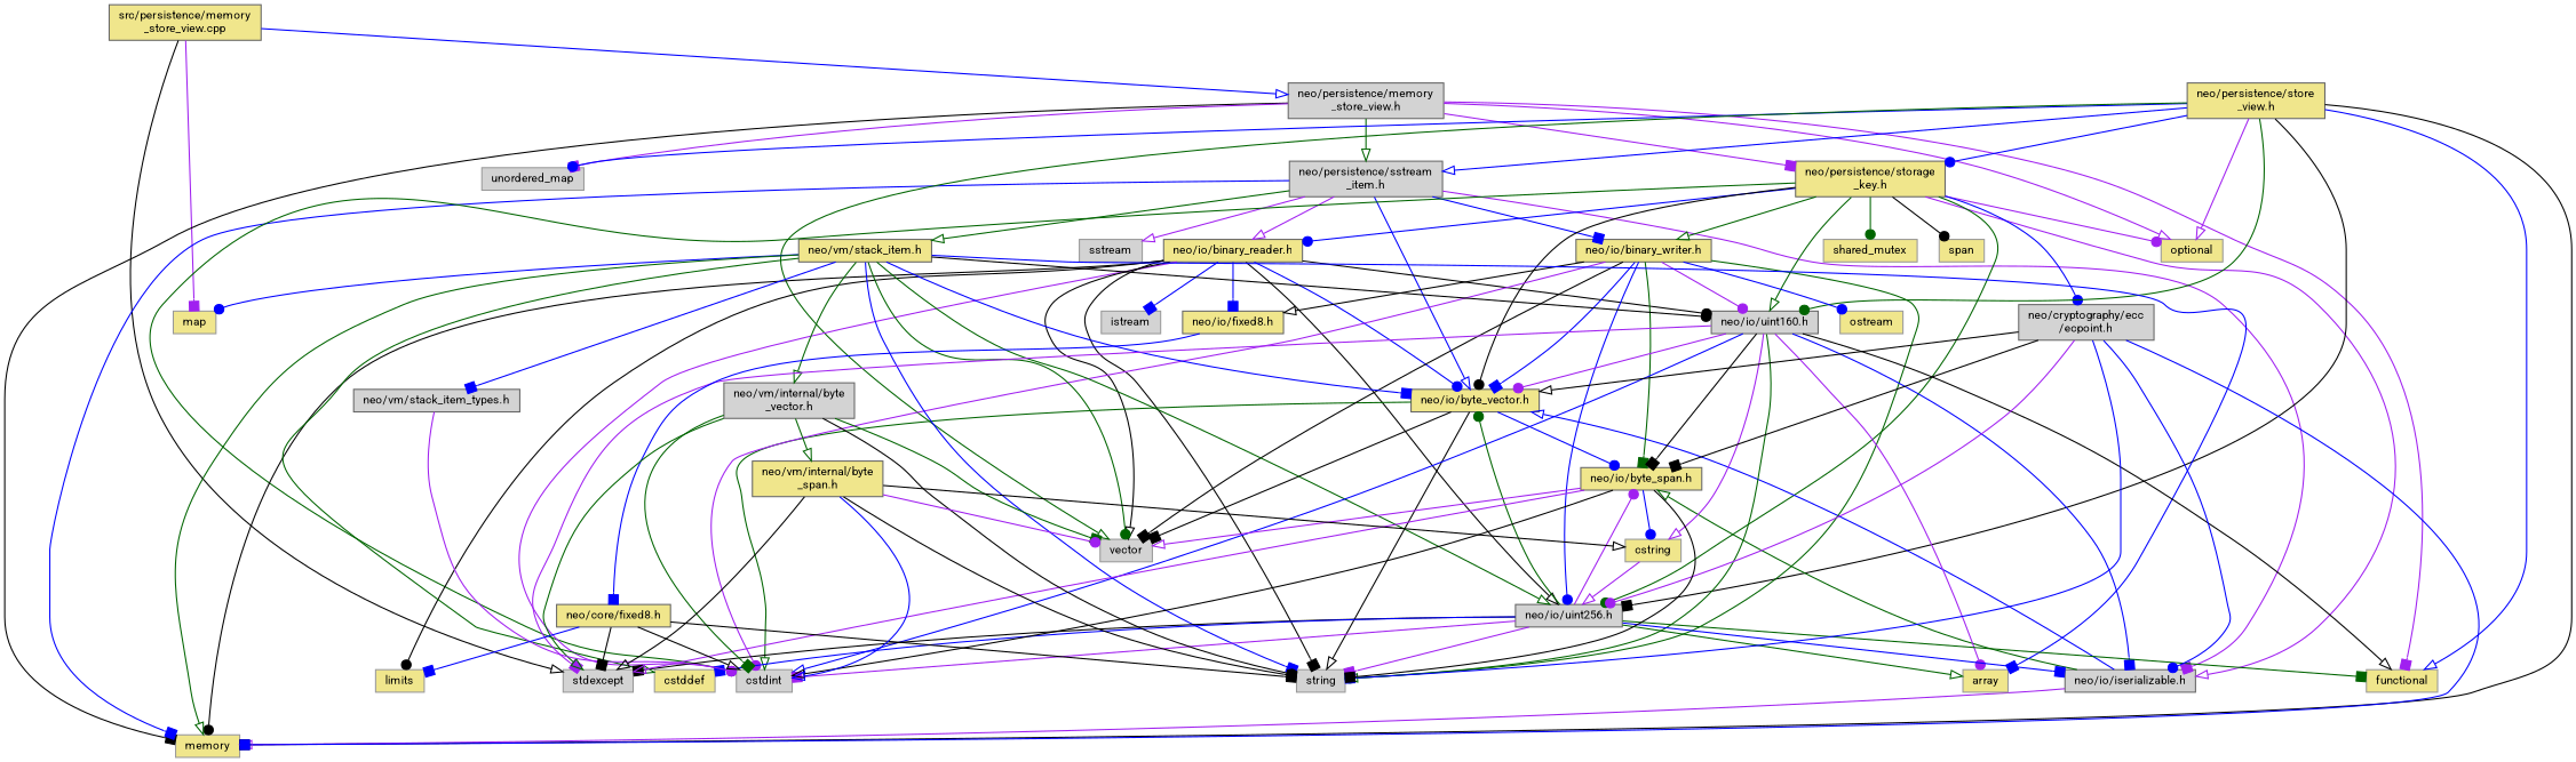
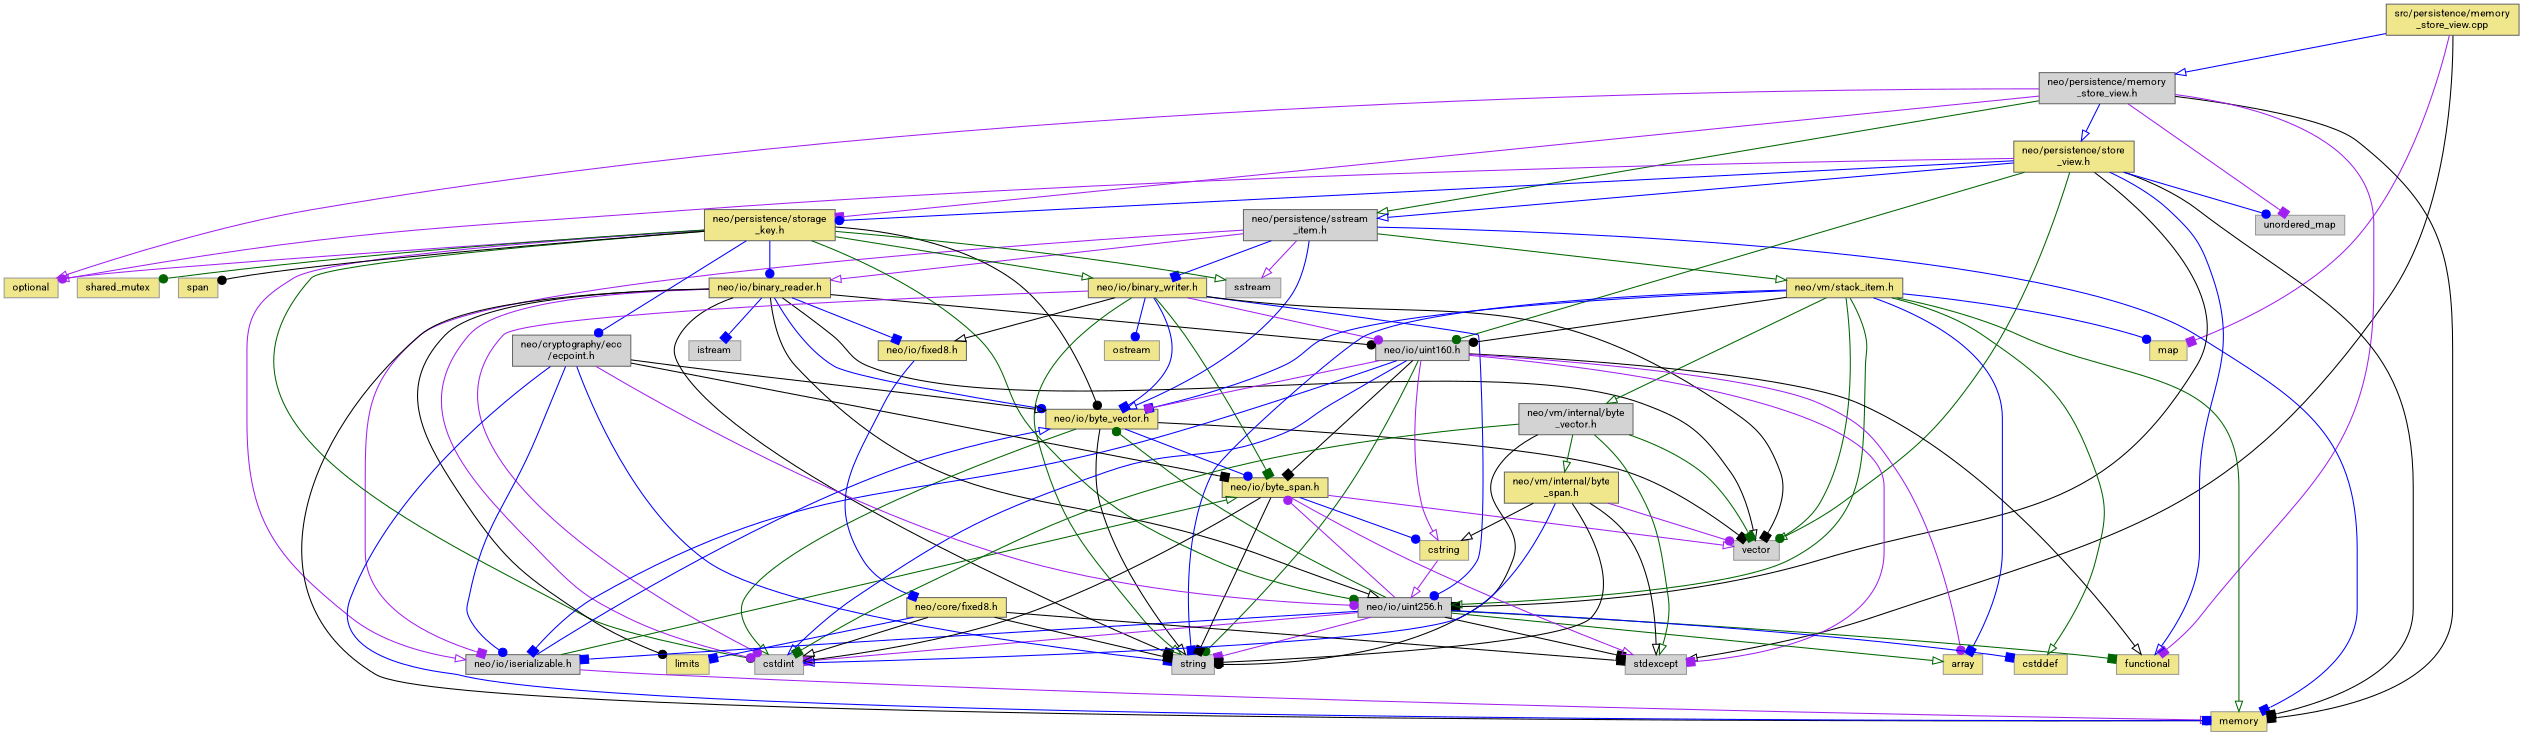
  digraph {
    fontname=Roboto
    node [color=grey40 fillcolor=khaki fontname=Roboto fontsize=10 shape=box style=filled]
    edge [arrowhead=onormal color=blue fontname=Roboto fontsize=10 labelfontname=Helvetica labelfontsize=10 style=solid]
    n1 [color=gray40 fontcolor=black height=0.2 label="src/persistence/memory\l_store_view.cpp" width=0.4]
    n2 [fillcolor=lightgrey height=0.2 label="neo/persistence/memory\l_store_view.h" width=0.4]
    n3 [color=grey60 fillcolor=lightgrey height=0.2 label=stdexcept width=0.4]
    n4 [color=grey60 height=0.2 label=map width=0.4]
    n5 [fillcolor=lightgrey height=0.2 label="neo/persistence/sstream\l_item.h" width=0.4]
    n6 [color=grey60 height=0.2 label=memory width=0.4]
    n7 [color=grey60 height=0.2 label=functional width=0.4]
    n8 [height=0.2 label="neo/persistence/storage\l_key.h" width=0.4]
    n9 [color=grey60 height=0.2 label=optional width=0.4]
    n10 [height=0.2 label="neo/persistence/store\l_view.h" width=0.4]
    n11 [color=grey60 fillcolor=lightgrey height=0.2 label=unordered_map width=0.4]
    n12 [height=0.2 label="neo/io/binary_reader.h" width=0.4]
    n13 [height=0.2 label="neo/io/byte_vector.h" width=0.4]
    n14 [fillcolor=lightgrey height=0.2 label="neo/io/iserializable.h" width=0.4]
    n15 [height=0.2 label="neo/io/binary_writer.h" width=0.4]
    n16 [height=0.2 label="neo/vm/stack_item.h" width=0.4]
    n17 [color=grey60 fillcolor=lightgrey height=0.2 label=sstream width=0.4]
    n18 [color=grey60 fillcolor=lightgrey height=0.2 label=cstdint width=0.4]
    n19 [fillcolor=lightgrey height=0.2 label="neo/io/uint160.h" width=0.4]
    n20 [fillcolor=lightgrey height=0.2 label="neo/io/uint256.h" width=0.4]
    n21 [fillcolor=lightgrey height=0.2 label="neo/cryptography/ecc\l/ecpoint.h" width=0.4]
    n22 [color=grey60 height=0.2 label=shared_mutex width=0.4]
    n23 [color=grey60 height=0.2 label=span width=0.4]
    n24 [color=grey60 fillcolor=lightgrey height=0.2 label=vector width=0.4]
    n25 [color=grey60 fillcolor=lightgrey height=0.2 label=string width=0.4]
    n26 [height=0.2 label="neo/io/fixed8.h" width=0.4]
    n27 [color=grey60 height=0.2 label=limits width=0.4]
    n28 [color=grey60 fillcolor=lightgrey height=0.2 label=istream width=0.4]
    n29 [height=0.2 label="neo/io/byte_span.h" width=0.4]
    n30 [color=grey60 height=0.2 label=ostream width=0.4]
    n31 [color=grey60 height=0.2 label=array width=0.4]
    n32 [color=grey60 height=0.2 label=cstddef width=0.4]
    n33 [fillcolor=lightgrey height=0.2 label="neo/vm/internal/byte\l_vector.h" width=0.4]
-   n34 [fillcolor=lightgrey height=0.2 label="neo/vm/stack_item_types.h" width=0.4]
    n35 [height=0.2 label="neo/core/fixed8.h" width=0.4]
    n36 [color=grey60 height=0.2 label=cstring width=0.4]
    n37 [height=0.2 label="neo/vm/internal/byte\l_span.h" width=0.4]
    n1 -> n2
    n1 -> n3 [color=black]
    n1 -> n4 [arrowhead=box color=purple]
    n2 -> n5 [color=darkgreen]
    n2 -> n6 [arrowhead=box color=black]
    n2 -> n7 [arrowhead=box color=purple]
    n2 -> n8 [arrowhead=box color=purple]
    n2 -> n9 [color=purple]
+   n2 -> n10
    n2 -> n11 [arrowhead=box color=purple]
    n5 -> n6 [arrowhead=box]
    n5 -> n12 [color=purple]
    n5 -> n13
    n5 -> n14 [arrowhead=box color=purple]
    n5 -> n15 [arrowhead=box]
    n5 -> n16 [color=darkgreen]
    n5 -> n17 [color=purple]
    n8 -> n9 [arrowhead=dot color=purple]
    n8 -> n12 [arrowhead=dot]
    n8 -> n13 [arrowhead=dot color=black]
    n8 -> n14 [color=purple]
    n8 -> n15 [color=darkgreen]
    n8 -> n18 [arrowhead=dot color=darkgreen]
-   n8 -> n19 [color=darkgreen]
+   n8 -> n17 [color=darkgreen]
    n8 -> n20 [arrowhead=dot color=darkgreen]
    n8 -> n21 [arrowhead=dot]
    n8 -> n22 [arrowhead=dot color=darkgreen]
    n8 -> n23 [arrowhead=dot color=black]
    n10 -> n5
    n10 -> n6 [arrowhead=box color=black]
    n10 -> n7
    n10 -> n8 [arrowhead=dot]
    n10 -> n9 [color=purple]
    n10 -> n11 [arrowhead=dot]
    n10 -> n19 [arrowhead=dot color=darkgreen]
    n10 -> n20 [arrowhead=box color=black]
    n10 -> n24 [color=darkgreen]
    n12 -> n6 [arrowhead=dot color=black]
    n12 -> n13 [arrowhead=dot]
    n12 -> n18 [arrowhead=dot color=purple]
    n12 -> n19 [arrowhead=dot color=black]
    n12 -> n20 [color=black]
    n12 -> n24 [color=black]
    n12 -> n25 [arrowhead=box color=black]
    n12 -> n26 [arrowhead=box]
    n12 -> n27 [arrowhead=dot color=black]
    n12 -> n28 [arrowhead=box]
    n13 -> n18 [color=darkgreen]
    n13 -> n24 [arrowhead=box color=black]
    n13 -> n25 [color=black]
    n13 -> n29 [arrowhead=dot]
    n14 -> n6 [color=purple]
    n14 -> n13
    n14 -> n29 [color=darkgreen]
    n15 -> n13 [arrowhead=box]
    n15 -> n18 [arrowhead=dot color=purple]
    n15 -> n19 [arrowhead=dot color=purple]
    n15 -> n20 [arrowhead=dot]
    n15 -> n24 [arrowhead=box color=black]
    n15 -> n25 [color=darkgreen]
    n15 -> n26 [color=black]
    n15 -> n29 [arrowhead=box color=darkgreen]
    n15 -> n30 [arrowhead=dot]
    n16 -> n4 [arrowhead=dot]
    n16 -> n6 [color=darkgreen]
    n16 -> n13 [arrowhead=box]
    n16 -> n19 [arrowhead=dot color=black]
    n16 -> n20 [color=darkgreen]
    n16 -> n24 [arrowhead=dot color=darkgreen]
    n16 -> n25 [arrowhead=box]
    n16 -> n31 [arrowhead=box]
    n16 -> n32 [color=darkgreen]
    n16 -> n33 [color=darkgreen]
-   n16 -> n34 [arrowhead=box]
    n19 -> n3 [arrowhead=box color=purple]
    n19 -> n7 [color=black]
    n19 -> n13 [arrowhead=dot color=purple]
    n19 -> n14 [arrowhead=box]
    n19 -> n18
    n19 -> n25 [arrowhead=dot color=darkgreen]
    n19 -> n29 [arrowhead=box color=black]
    n19 -> n31 [arrowhead=dot color=purple]
    n19 -> n36 [color=purple]
    n20 -> n3 [arrowhead=box color=black]
    n20 -> n7 [arrowhead=box color=darkgreen]
    n20 -> n13 [arrowhead=dot color=darkgreen]
    n20 -> n14 [arrowhead=box]
    n20 -> n18 [arrowhead=box color=purple]
    n20 -> n25 [arrowhead=box color=purple]
    n20 -> n29 [arrowhead=dot color=purple]
    n20 -> n31 [color=darkgreen]
    n20 -> n32 [arrowhead=box]
    n21 -> n6 [arrowhead=box]
    n21 -> n13 [color=black]
    n21 -> n14 [arrowhead=dot]
    n21 -> n20 [arrowhead=dot color=purple]
    n21 -> n25 [arrowhead=box]
    n21 -> n29 [arrowhead=box color=black]
    n26 -> n35 [arrowhead=box]
    n29 -> n3 [color=purple]
    n29 -> n18 [color=black]
    n29 -> n24 [color=purple]
    n29 -> n25 [arrowhead=box color=black]
    n29 -> n36 [arrowhead=dot]
    n33 -> n3 [color=darkgreen]
    n33 -> n18 [arrowhead=box color=darkgreen]
    n33 -> n24 [arrowhead=box color=darkgreen]
    n33 -> n25 [arrowhead=dot color=black]
    n33 -> n37 [color=darkgreen]
-   n34 -> n18 [arrowhead=dot color=purple]
    n35 -> n3 [arrowhead=box color=black]
    n35 -> n18 [color=black]
    n35 -> n25 [arrowhead=box color=black]
    n35 -> n27 [arrowhead=box]
    n36 -> n20 [color=purple]
    n37 -> n3 [color=black]
    n37 -> n18
    n37 -> n24 [arrowhead=dot color=purple]
    n37 -> n25 [arrowhead=box color=black]
    n37 -> n36 [color=black]
  }
